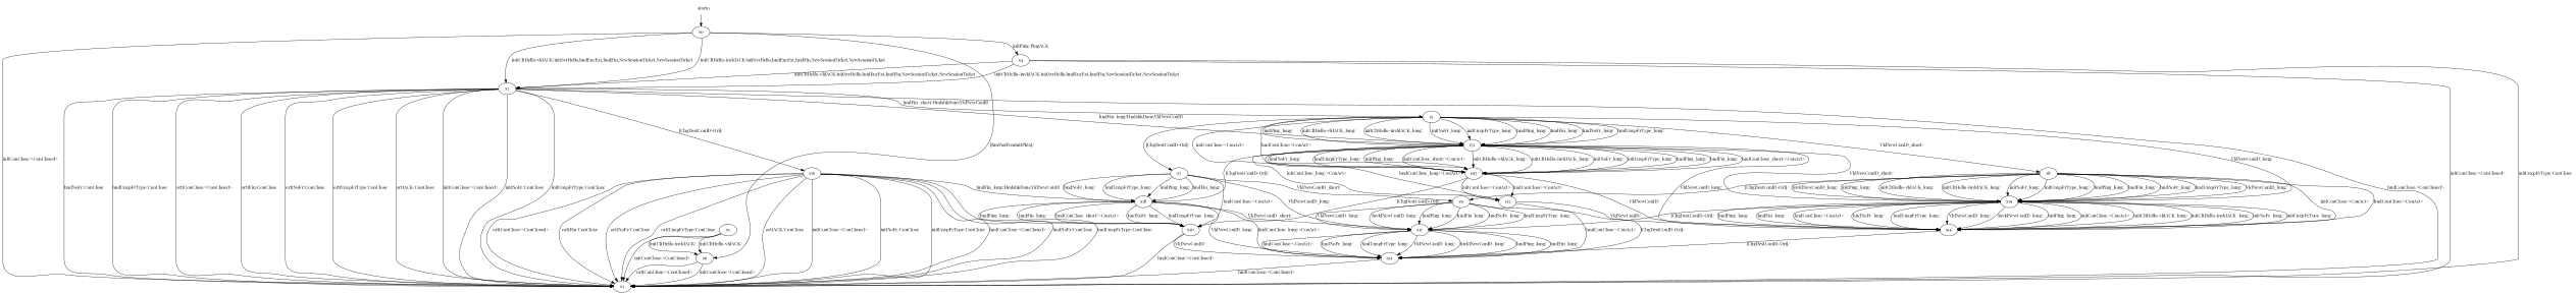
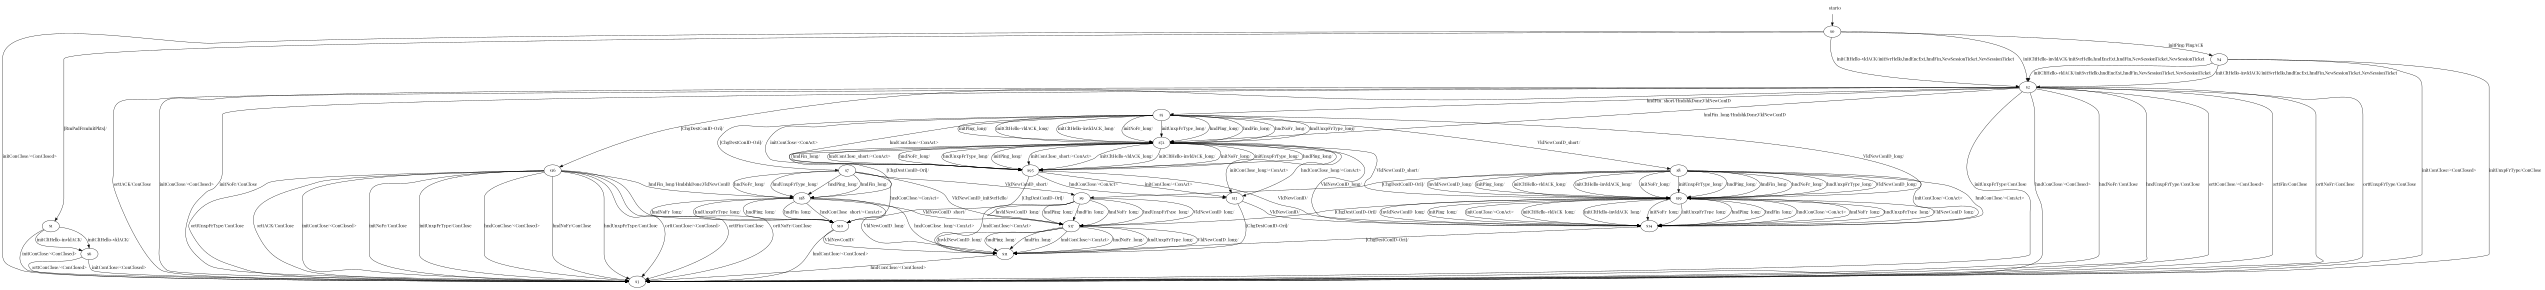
  digraph {
    fontname="Playfair Display"
    node [fontname="Playfair Display"]
    edge [fontname="Playfair Display"]
    n1 [label=s0]
    n2 [label=s1]
    n3 [label=s2]
    n4 [label=s3]
    n5 [label=s4]
    n6 [label=s6]
    n7 [label=s5]
    n8 [label=s72]
    n9 [label=s16]
    n10 [label=s7]
    n11 [label=s8]
    n12 [label=s95]
    n13 [label=s19]
    n14 [label=s18]
    n15 [label=s14]
    n16 [label=s13]
    n17 [label=s9]
    n18 [label=s10]
    n19 [label=s17]
    n20 [label=s11]
    __start0 [shape=none]
-   n1 -> n6 [label="[RmPadFrmInitPkts]/ "]
+   n1 -> n2 [label="[RmPadFrmInitPkts]/ "]
    n1 -> n3 [label="initCltHello-vldACK/initSvrHello,hndEncExt,hndFin,NewSessionTicket,NewSessionTicket "]
    n1 -> n3 [label="initCltHello-invldACK/initSvrHello,hndEncExt,hndFin,NewSessionTicket,NewSessionTicket "]
    n1 -> n4 [label="initConClose/<ConClosed> "]
    n1 -> n5 [label="initPing/PingACK "]
    n2 -> n4 [label="initConClose/<ConClosed> "]
    n2 -> n6 [label="initCltHello-vldACK/ "]
    n2 -> n6 [label="initCltHello-invldACK/ "]
    n3 -> n4 [label="initConClose/<ConClosed> "]
    n3 -> n4 [label="initNoFr/ConClose "]
    n3 -> n4 [label="initUnxpFrType/ConClose "]
    n3 -> n4 [label="hndConClose/<ConClosed> "]
    n3 -> n4 [label="hndNoFr/ConClose "]
    n3 -> n4 [label="hndUnxpFrType/ConClose "]
    n3 -> n4 [label="0rttConClose/<ConClosed> "]
    n3 -> n4 [label="0rttFin/ConClose "]
    n3 -> n4 [label="0rttNoFr/ConClose "]
    n3 -> n4 [label="0rttUnxpFrType/ConClose "]
    n3 -> n4 [label="0rttACK/ConClose "]
    n3 -> n7 [label="hndFin_short/HndshkDone,VldNewConID "]
    n3 -> n8 [label="hndFin_long/HndshkDone,VldNewConID "]
    n3 -> n9 [label="[ChgDestConID-Ori]/ "]
    n5 -> n3 [label="initCltHello-vldACK/initSvrHello,hndEncExt,hndFin,NewSessionTicket,NewSessionTicket "]
    n5 -> n3 [label="initCltHello-invldACK/initSvrHello,hndEncExt,hndFin,NewSessionTicket,NewSessionTicket "]
    n5 -> n4 [label="initConClose/<ConClosed> "]
    n5 -> n4 [label="initUnxpFrType/ConClose "]
    n6 -> n4 [label="initConClose/<ConClosed> "]
    n6 -> n4 [label="0rttConClose/<ConClosed> "]
    n7 -> n8 [label="initPing_long/ "]
    n7 -> n8 [label="initCltHello-vldACK_long/ "]
    n7 -> n8 [label="initCltHello-invldACK_long/ "]
    n7 -> n8 [label="initNoFr_long/ "]
    n7 -> n8 [label="initUnxpFrType_long/ "]
    n7 -> n8 [label="hndPing_long/ "]
    n7 -> n8 [label="hndFin_long/ "]
    n7 -> n8 [label="hndNoFr_long/ "]
    n7 -> n8 [label="hndUnxpFrType_long/ "]
    n7 -> n10 [label="[ChgDestConID-Ori]/ "]
    n7 -> n11 [label="VldNewConID_short/ "]
    n7 -> n12 [label="initConClose/<ConAct> "]
    n7 -> n12 [label="hndConClose/<ConAct> "]
    n7 -> n13 [label="VldNewConID_long/ "]
    n8 -> n12 [label="initPing_long/ "]
    n8 -> n12 [label="initConClose_short/<ConAct> "]
    n8 -> n12 [label="initCltHello-vldACK_long/ "]
    n8 -> n12 [label="initCltHello-invldACK_long/ "]
    n8 -> n12 [label="initNoFr_long/ "]
    n8 -> n12 [label="initUnxpFrType_long/ "]
    n8 -> n12 [label="hndPing_long/ "]
    n8 -> n12 [label="hndFin_long/ "]
    n8 -> n12 [label="hndConClose_short/<ConAct> "]
    n8 -> n12 [label="hndNoFr_long/ "]
    n8 -> n12 [label="hndUnxpFrType_long/ "]
    n8 -> n13 [label="VldNewConID_short/ "]
    n8 -> n14 [label="[ChgDestConID-Ori]/ "]
    n8 -> n15 [label="VldNewConID_long/ "]
    n8 -> n16 [label="initConClose_long/<ConAct> "]
    n8 -> n16 [label="hndConClose_long/<ConAct> "]
    n9 -> n4 [label="initConClose/<ConClosed> "]
    n9 -> n4 [label="initNoFr/ConClose "]
    n9 -> n4 [label="initUnxpFrType/ConClose "]
    n9 -> n4 [label="hndConClose/<ConClosed> "]
    n9 -> n4 [label="hndNoFr/ConClose "]
    n9 -> n4 [label="hndUnxpFrType/ConClose "]
    n9 -> n4 [label="0rttConClose/<ConClosed> "]
    n9 -> n4 [label="0rttFin/ConClose "]
    n9 -> n4 [label="0rttNoFr/ConClose "]
    n9 -> n4 [label="0rttUnxpFrType/ConClose "]
    n9 -> n4 [label="0rttACK/ConClose "]
    n9 -> n14 [label="hndFin_long/HndshkDone,VldNewConID "]
    n10 -> n14 [label="hndPing_long/ "]
    n10 -> n14 [label="hndFin_long/ "]
    n10 -> n14 [label="hndNoFr_long/ "]
    n10 -> n14 [label="hndUnxpFrType_long/ "]
    n10 -> n17 [label="VldNewConID_short/ "]
    n10 -> n18 [label="hndConClose/<ConAct> "]
-   n10 -> n19 [label="VldNewConID_long/ "]
+   n10 -> n19 [label="VldNewConID_initSvrHello/ "]
    n11 -> n13 [label="initPing_long/ "]
    n11 -> n13 [label="initCltHello-vldACK_long/ "]
    n11 -> n13 [label="initCltHello-invldACK_long/ "]
    n11 -> n13 [label="initNoFr_long/ "]
    n11 -> n13 [label="initUnxpFrType_long/ "]
    n11 -> n13 [label="hndPing_long/ "]
    n11 -> n13 [label="hndFin_long/ "]
    n11 -> n13 [label="hndNoFr_long/ "]
    n11 -> n13 [label="hndUnxpFrType_long/ "]
    n11 -> n13 [label="VldNewConID_long/ "]
    n11 -> n13 [label="InvldNewConID_long/ "]
    n11 -> n15 [label="initConClose/<ConAct> "]
    n11 -> n15 [label="hndConClose/<ConAct> "]
    n11 -> n17 [label="[ChgDestConID-Ori]/ "]
    n12 -> n15 [label="VldNewConID/ "]
    n12 -> n16 [label="initConClose/<ConAct> "]
    n12 -> n16 [label="hndConClose/<ConAct> "]
    n12 -> n18 [label="[ChgDestConID-Ori]/ "]
    n13 -> n15 [label="initPing_long/ "]
    n13 -> n15 [label="initConClose/<ConAct> "]
    n13 -> n15 [label="initCltHello-vldACK_long/ "]
    n13 -> n15 [label="initCltHello-invldACK_long/ "]
    n13 -> n15 [label="initNoFr_long/ "]
    n13 -> n15 [label="initUnxpFrType_long/ "]
    n13 -> n15 [label="hndPing_long/ "]
    n13 -> n15 [label="hndFin_long/ "]
    n13 -> n15 [label="hndConClose/<ConAct> "]
    n13 -> n15 [label="hndNoFr_long/ "]
    n13 -> n15 [label="hndUnxpFrType_long/ "]
    n13 -> n15 [label="VldNewConID_long/ "]
    n13 -> n15 [label="InvldNewConID_long/ "]
    n13 -> n19 [label="[ChgDestConID-Ori]/ "]
    n14 -> n18 [label="hndPing_long/ "]
    n14 -> n18 [label="hndFin_long/ "]
    n14 -> n18 [label="hndConClose_short/<ConAct> "]
    n14 -> n18 [label="hndNoFr_long/ "]
    n14 -> n18 [label="hndUnxpFrType_long/ "]
    n14 -> n19 [label="VldNewConID_short/ "]
    n14 -> n20 [label="hndConClose_long/<ConAct> "]
    n14 -> n20 [label="VldNewConID_long/ "]
    n15 -> n20 [label="[ChgDestConID-Ori]/ "]
    n16 -> n15 [label="VldNewConID/ "]
    n16 -> n20 [label="[ChgDestConID-Ori]/ "]
    n17 -> n19 [label="hndPing_long/ "]
    n17 -> n19 [label="hndFin_long/ "]
    n17 -> n19 [label="hndNoFr_long/ "]
    n17 -> n19 [label="hndUnxpFrType_long/ "]
    n17 -> n19 [label="VldNewConID_long/ "]
    n17 -> n19 [label="InvldNewConID_long/ "]
    n17 -> n20 [label="hndConClose/<ConAct> "]
    n18 -> n4 [label="hndConClose/<ConClosed> "]
    n18 -> n20 [label="VldNewConID/ "]
    n19 -> n20 [label="hndPing_long/ "]
    n19 -> n20 [label="hndFin_long/ "]
    n19 -> n20 [label="hndConClose/<ConAct> "]
    n19 -> n20 [label="hndNoFr_long/ "]
    n19 -> n20 [label="hndUnxpFrType_long/ "]
    n19 -> n20 [label="VldNewConID_long/ "]
    n19 -> n20 [label="InvldNewConID_long/ "]
    n20 -> n4 [label="hndConClose/<ConClosed> "]
    __start0 -> n1
  }
